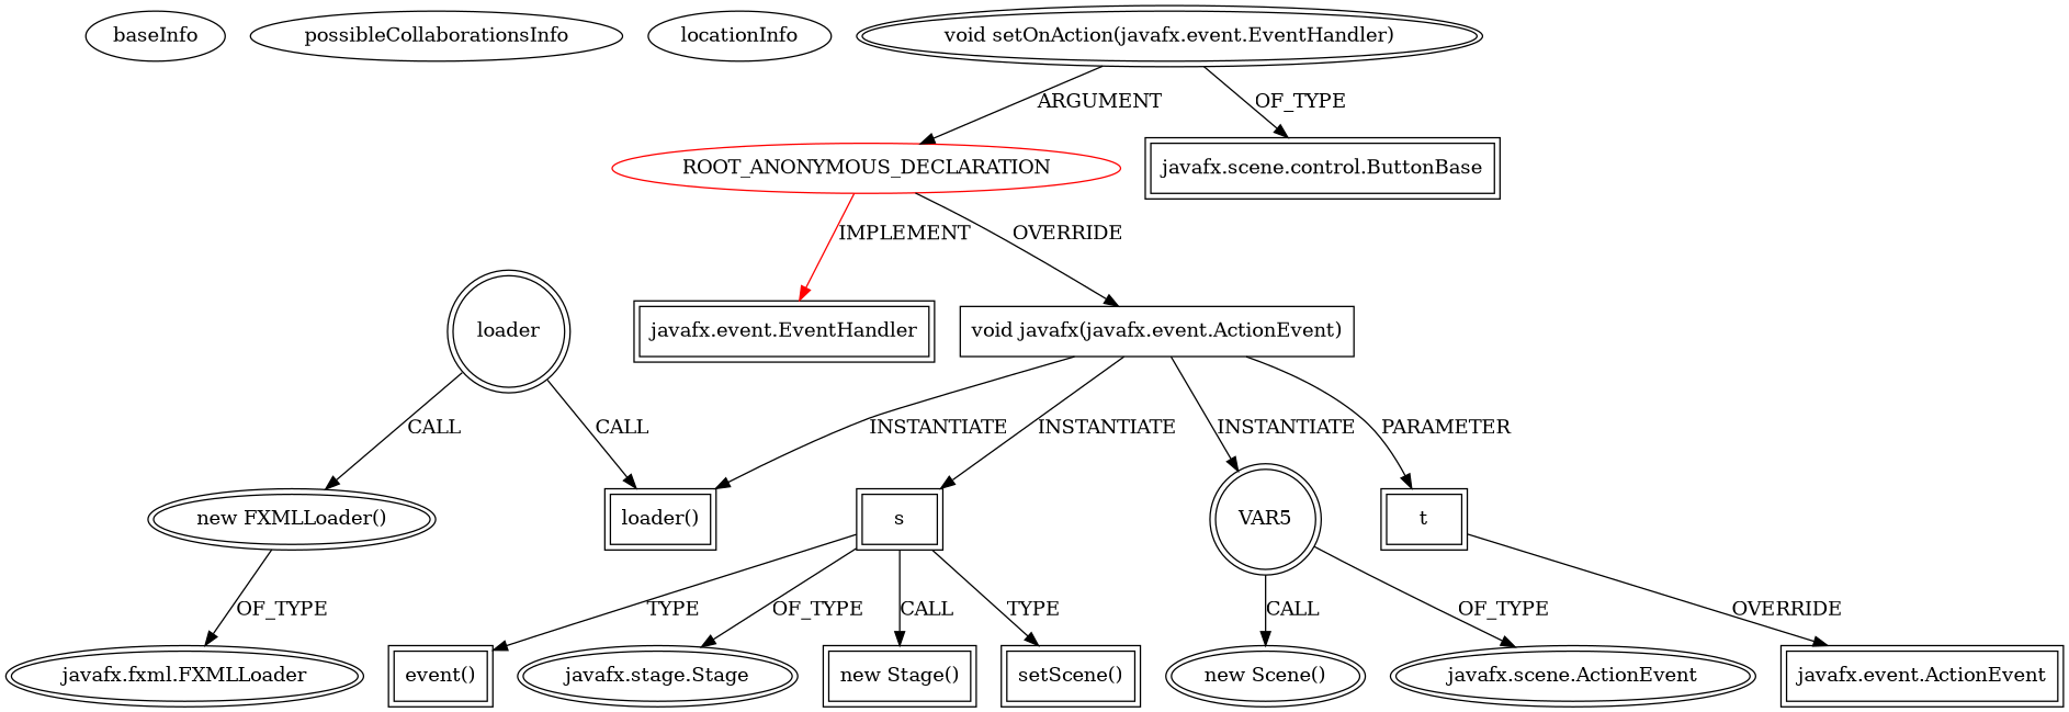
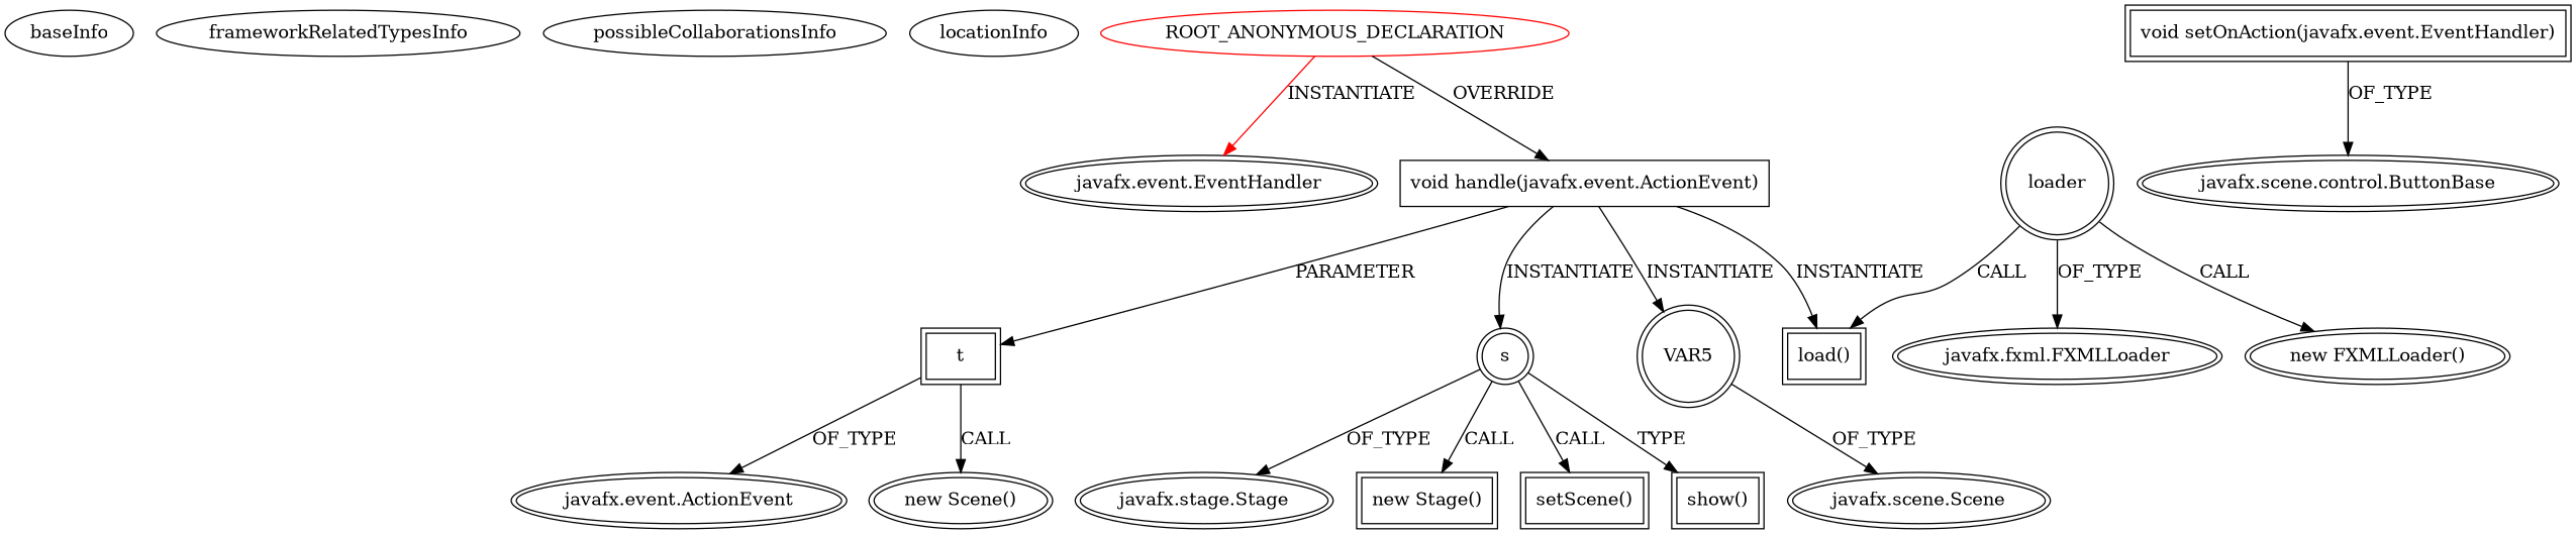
  digraph {
    node [isFrameworkType=true vertexType=FRAMEWORK_CLASS_TYPE peripheries=2]
    baseInfo [category=extension_graph graphId=4850 isAnonymous=true possibleRelation=false isFrameworkType="" vertexType="" peripheries=""]
+   frameworkRelatedTypesInfo [0="javafx.event.EventHandler" isFrameworkType="" vertexType="" peripheries=""]
    possibleCollaborationsInfo [isFrameworkType="" vertexType="" peripheries=""]
    locationInfo [contextSignature="void initController()" filePath="/wwtg99-POMA/POMA-master/src/cn/edu/suda/gui/OverviewPane.java" graphId=4850 projectName="wwtg99-POMA" isFrameworkType="" vertexType="" peripheries=""]
    n5 [color=red isFrameworkType=false label=ROOT_ANONYMOUS_DECLARATION vertexType=ROOT_ANONYMOUS_DECLARATION peripheries=""]
-   n6 [label="javafx.event.EventHandler" vertexType=FRAMEWORK_INTERFACE_TYPE shape=box]
-   n7 [isFrameworkType=false label="void javafx(javafx.event.ActionEvent)" shape=box vertexType=OVERRIDING_METHOD_DECLARATION peripheries=""]
+   n6 [label="javafx.event.EventHandler" vertexType=FRAMEWORK_INTERFACE_TYPE]
+   n7 [isFrameworkType=false label="void handle(javafx.event.ActionEvent)" shape=box vertexType=OVERRIDING_METHOD_DECLARATION peripheries=""]
    n8 [label=t shape=box vertexType=PARAMETER_DECLARATION]
-   n9 [label=s shape=box vertexType=VARIABLE_EXPRESION]
+   n9 [label=s shape=circle vertexType=VARIABLE_EXPRESION]
    n10 [label=VAR5 shape=circle vertexType=VARIABLE_EXPRESION]
-   n11 [label="loader()" shape=box vertexType=INSIDE_CALL]
-   n12 [label="void setOnAction(javafx.event.EventHandler)" vertexType=OUTSIDE_CALL]
-   n13 [label="javafx.scene.control.ButtonBase" shape=box]
-   n14 [label="javafx.event.ActionEvent" shape=box]
+   n11 [label="load()" shape=box vertexType=INSIDE_CALL]
+   n12 [label="void setOnAction(javafx.event.EventHandler)" vertexType=OUTSIDE_CALL shape=box]
+   n13 [label="javafx.scene.control.ButtonBase"]
+   n14 [label="javafx.event.ActionEvent"]
    n15 [label=loader shape=circle vertexType=VARIABLE_EXPRESION]
    n16 [label="javafx.fxml.FXMLLoader"]
    n17 [label="new FXMLLoader()" vertexType=CONSTRUCTOR_CALL]
    n18 [label="javafx.stage.Stage"]
    n19 [label="new Stage()" shape=box vertexType=CONSTRUCTOR_CALL]
    n20 [label="setScene()" shape=box vertexType=INSIDE_CALL]
-   n21 [label="event()" shape=box vertexType=INSIDE_CALL]
-   n22 [label="javafx.scene.ActionEvent"]
+   n21 [label="show()" shape=box vertexType=INSIDE_CALL]
+   n22 [label="javafx.scene.Scene"]
    n23 [label="new Scene()" vertexType=CONSTRUCTOR_CALL]
-   n5 -> n6 [color=red label=IMPLEMENT]
+   n5 -> n6 [color=red label=INSTANTIATE]
    n5 -> n7 [label=OVERRIDE]
    n7 -> n8 [label=PARAMETER]
    n7 -> n9 [label=INSTANTIATE]
    n7 -> n10 [label=INSTANTIATE]
    n7 -> n11 [label=INSTANTIATE]
-   n8 -> n14 [label=OVERRIDE]
+   n8 -> n14 [label=OF_TYPE]
    n9 -> n18 [label=OF_TYPE]
    n9 -> n19 [label=CALL]
-   n9 -> n20 [label=TYPE]
+   n9 -> n20 [label=CALL]
    n9 -> n21 [label=TYPE]
    n10 -> n22 [label=OF_TYPE]
-   n10 -> n23 [label=CALL]
-   n12 -> n5 [label=ARGUMENT]
+   n8 -> n23 [label=CALL]
    n12 -> n13 [label=OF_TYPE]
    n15 -> n11 [label=CALL]
-   n17 -> n16 [label=OF_TYPE]
+   n15 -> n16 [label=OF_TYPE]
    n15 -> n17 [label=CALL]
  }
